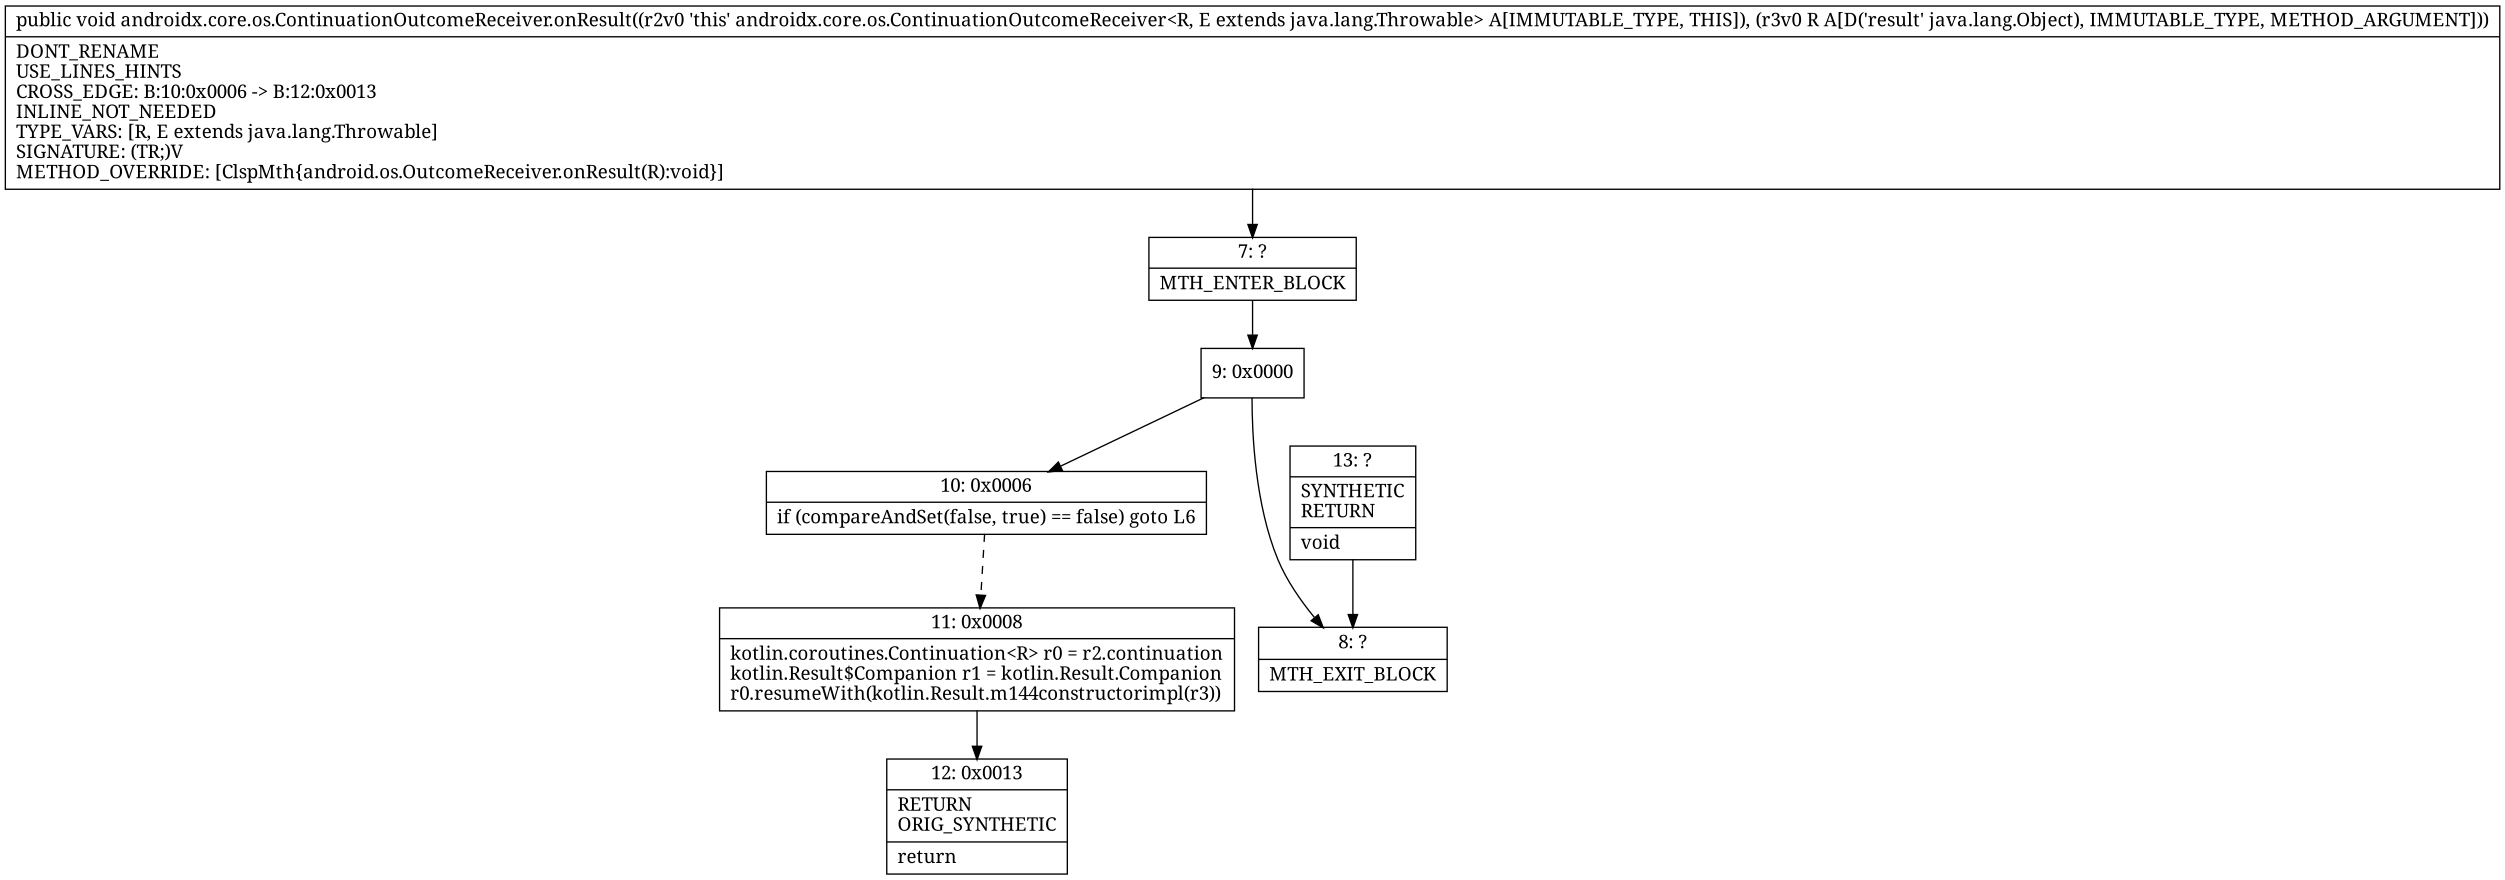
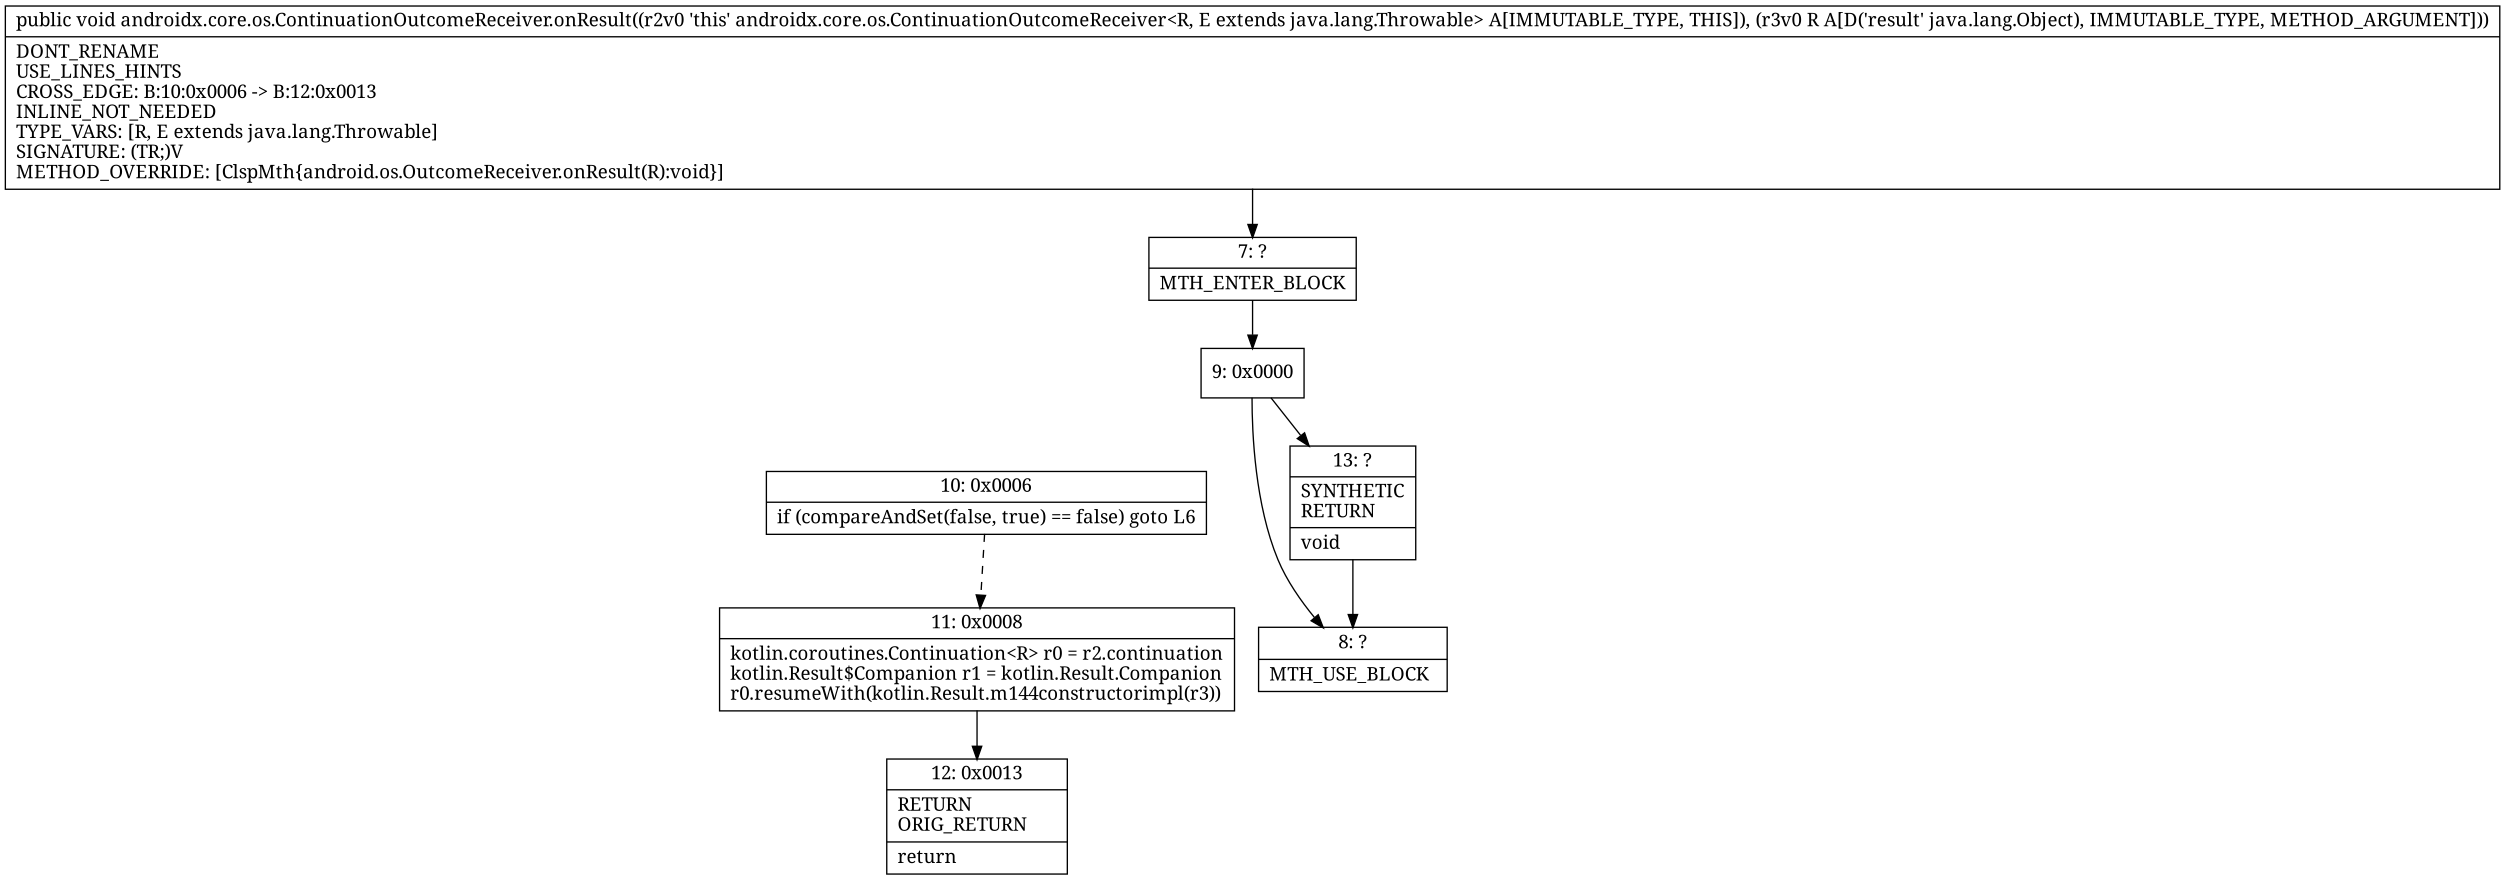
  digraph {
    fontname="Noto Serif"
    node [fontname="Noto Serif" shape=record]
    edge [fontname="Noto Serif"]
    n1 [label="{7\:\ ?|MTH_ENTER_BLOCK\l}"]
    n2 [label="{9\:\ 0x0000}"]
    n3 [label="{10\:\ 0x0006|if (compareAndSet(false, true) == false) goto L6\l}"]
-   n4 [label="{8\:\ ?|MTH_EXIT_BLOCK\l}"]
+   n4 [label="{8\:\ ?|MTH_USE_BLOCK\l}"]
    n5 [label="{11\:\ 0x0008|kotlin.coroutines.Continuation\<R\> r0 = r2.continuation\lkotlin.Result$Companion r1 = kotlin.Result.Companion\lr0.resumeWith(kotlin.Result.m144constructorimpl(r3))\l}"]
-   n6 [label="{12\:\ 0x0013|RETURN\lORIG_SYNTHETIC\l|return\l}"]
+   n6 [label="{12\:\ 0x0013|RETURN\lORIG_RETURN\l|return\l}"]
    n7 [label="{13\:\ ?|SYNTHETIC\lRETURN\l|void\l}"]
    n8 [label="{public void androidx.core.os.ContinuationOutcomeReceiver.onResult((r2v0 'this' androidx.core.os.ContinuationOutcomeReceiver\<R, E extends java.lang.Throwable\> A[IMMUTABLE_TYPE, THIS]), (r3v0 R A[D('result' java.lang.Object), IMMUTABLE_TYPE, METHOD_ARGUMENT]))  | DONT_RENAME\lUSE_LINES_HINTS\lCROSS_EDGE: B:10:0x0006 \-\> B:12:0x0013\lINLINE_NOT_NEEDED\lTYPE_VARS: [R, E extends java.lang.Throwable]\lSIGNATURE: (TR;)V\lMETHOD_OVERRIDE: [ClspMth\{android.os.OutcomeReceiver.onResult(R):void\}]\l}"]
    n1 -> n2
-   n2 -> n3
+   n2 -> n7
    n2 -> n4
    n3 -> n5 [style=dashed]
    n5 -> n6
    n7 -> n4
    n8 -> n1
  }
